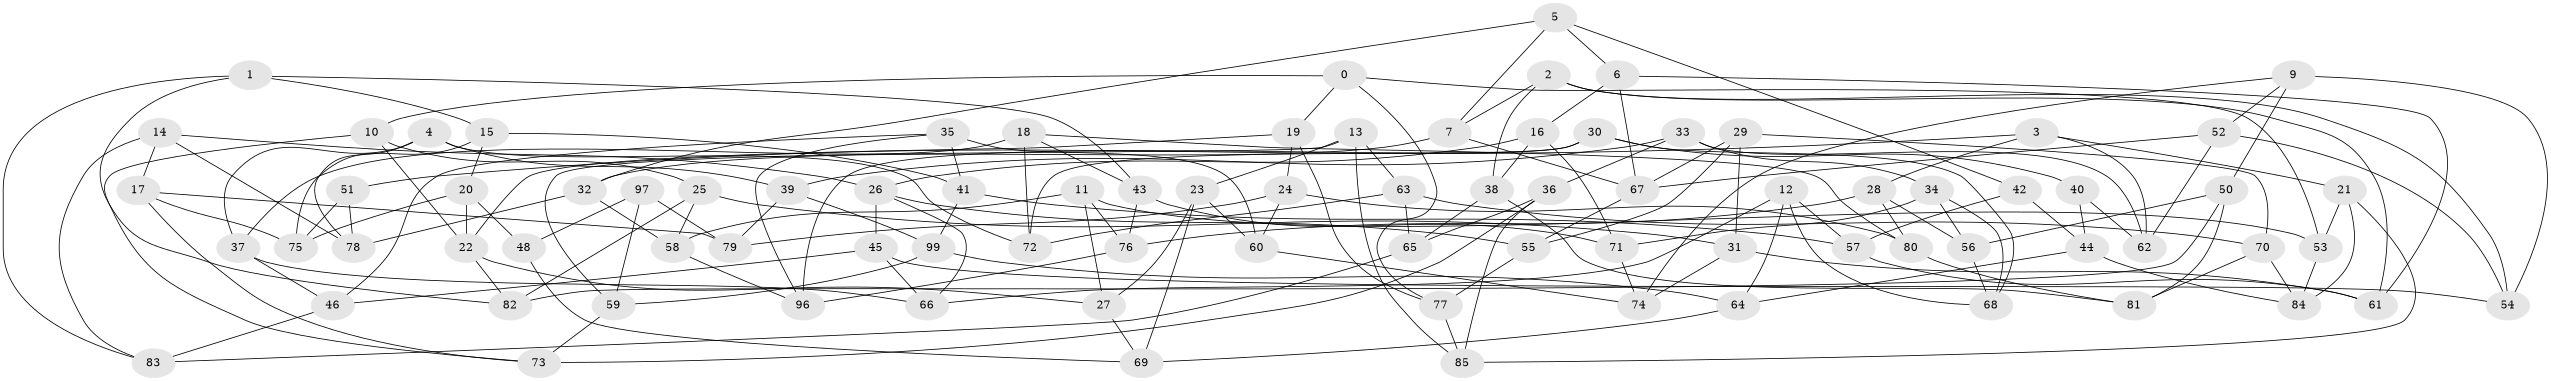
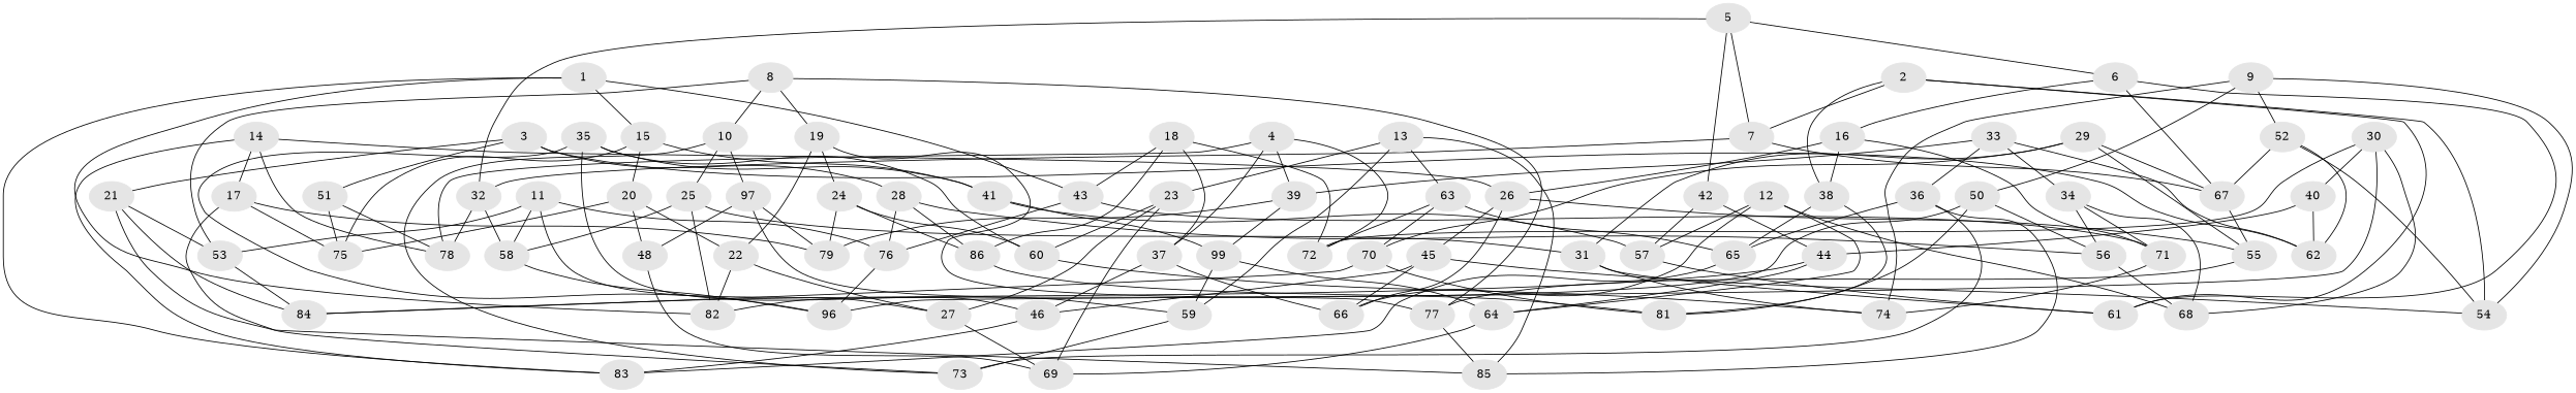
  graph {
    node [color=gray90 style=filled]
    1
    15
    43
    82
    83
    20
    41
    75
    76
    71
    2
    7
    38
    54
    61
    32
    67
    65
    81
    3
    21
    28
    51
    62
    53
    85
    84
-   80
+   80 [label=86]
    56
    78
    4
    37
    39
    72
    66
    46
    79
    n38 [label=99]
    5
    6
    42
    16
    58
    57
    44
    26
    55
-   8 [label=0]
+   8
    10
    19
    77
    25
    n53 [label=97]
    73
    22
    24
    9
    50
    52
    74
    31
    59
    48
    11
    27
    69
    n67 [label=96]
    12
    64
    68
    13
    23
    63
    60
    70
    14
    17
    45
    18
    29
    30
    40
    33
    34
    36
    35
    1 -- 15
    1 -- 43
    1 -- 82
    1 -- 83
    15 -- 20
    15 -- 41
    15 -- 75
    43 -- 76
    43 -- 71
    20 -- 75
    20 -- 22
    20 -- 48
    41 -- n38
    41 -- 57
    76 -- n67
    71 -- 74
    2 -- 7
    2 -- 38
    2 -- 54
    2 -- 61
    7 -- 32
    7 -- 67
    38 -- 65
    38 -- 81
    32 -- 78
    32 -- 58
    67 -- 55
    65 -- 83
    3 -- 21
    3 -- 28
    3 -- 51
    3 -- 62
    21 -- 53
    21 -- 85
    21 -- 84
    28 -- 76
    28 -- 80
    28 -- 56
    51 -- 75
    51 -- 78
    53 -- 84
    80 -- 81
    56 -- 68
    4 -- 78
    4 -- 37
    4 -- 39
    4 -- 72
    37 -- 66
    37 -- 46
    39 -- 79
    39 -- n38
    46 -- 83
    n38 -- 59
    n38 -- 64
    5 -- 7
    5 -- 32
    5 -- 6
    5 -- 42
    6 -- 61
    6 -- 67
    6 -- 16
    42 -- 57
    42 -- 44
    16 -- 71
    16 -- 38
    16 -- 26
    58 -- n67
    57 -- 61
    44 -- 84
    44 -- 64
    26 -- 66
    26 -- 55
    26 -- 45
    55 -- 77
    8 -- 53
    8 -- 10
    8 -- 19
    8 -- 77
    10 -- 25
-   10 -- 22
+   10 -- n53
    10 -- 73
    19 -- 77
    19 -- 22
    19 -- 24
    77 -- 85
    25 -- 82
    25 -- 58
    25 -- 31
    n53 -- 79
    n53 -- 59
    n53 -- 48
    22 -- 82
    22 -- 27
    24 -- 80
    24 -- 79
    24 -- 60
    9 -- 54
    9 -- 50
    9 -- 52
    9 -- 74
    50 -- 82
    50 -- 81
    50 -- 56
    52 -- 54
    52 -- 67
    52 -- 62
    31 -- 61
    31 -- 74
    59 -- 73
    48 -- 69
    11 -- 76
    11 -- 53
    11 -- 58
    11 -- 27
    27 -- 69
    12 -- 66
    12 -- 57
    12 -- 64
    12 -- 68
    64 -- 69
    13 -- 85
    13 -- 59
    13 -- 23
    13 -- 63
    23 -- 27
    23 -- 69
    23 -- 60
    63 -- 65
    63 -- 72
    63 -- 70
    60 -- 74
    70 -- 81
    70 -- 84
    14 -- 83
    14 -- 78
    14 -- 26
    14 -- 17
    17 -- 75
    17 -- 79
    17 -- 73
    45 -- 54
    45 -- 66
    45 -- 46
    18 -- 43
    18 -- 80
    18 -- 37
    18 -- 72
    29 -- 67
    29 -- 55
    29 -- 31
    29 -- 70
    30 -- 72
    30 -- n67
    30 -- 68
    30 -- 40
    40 -- 62
    40 -- 44
    33 -- 62
    33 -- 39
    33 -- 34
    33 -- 36
    34 -- 71
    34 -- 56
    34 -- 68
    36 -- 65
    36 -- 85
    36 -- 73
    35 -- 41
    35 -- 46
    35 -- n67
    35 -- 60
  }
